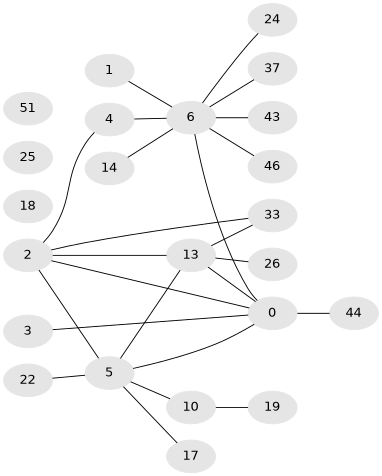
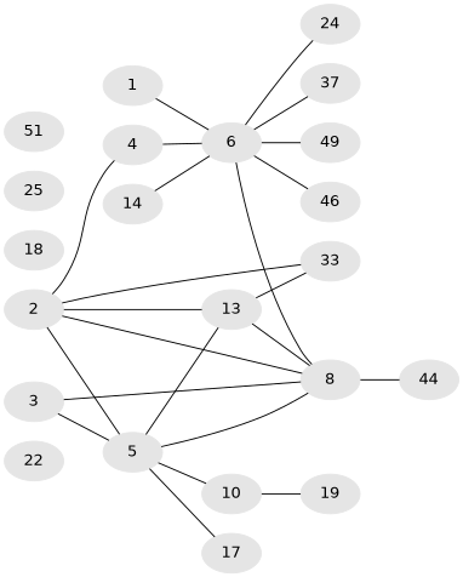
  graph {
    fontname="DejaVu Sans"
    rankdir=LR
    node [color=gray90 fontname="DejaVu Sans" style=filled]
    edge [fontname="DejaVu Sans"]
    6 [super="+23+49+50+7+32"]
-   8 [super="+16" label=0]
+   8 [super="+16"]
    24 [super="+45+41"]
    37
-   43
+   43 [label=49]
    46
    1
    2 [super="+38+15"]
    4 [super="+39"]
    5 [super="+28+42+21"]
    13 [super="+20+30+35"]
    33 [super="+47"]
    10 [super="+12"]
    17 [super="+34"]
    44 [super="+48"]
-   26
    3 [super="+9"]
    19 [super="+36"]
    14
    18
    22
    25 [super="+29"]
    51
    6 -- 8
    6 -- 24 [weight=2]
    6 -- 37
    6 -- 43
    6 -- 46
    8 -- 44
    1 -- 6
    2 -- 8
    2 -- 4
    2 -- 5
    2 -- 13
    2 -- 33
    4 -- 6
    5 -- 8
    5 -- 13 [weight=2]
    5 -- 10
    5 -- 17
    13 -- 8
    13 -- 33
-   13 -- 26
    10 -- 19
    3 -- 8
-   22 -- 5
+   3 -- 5
    14 -- 6
  }
